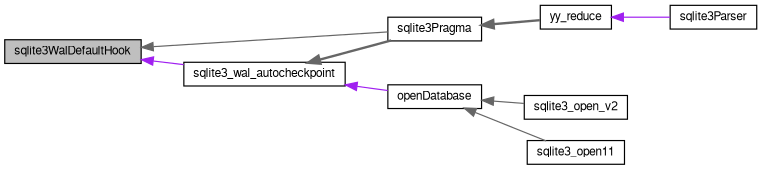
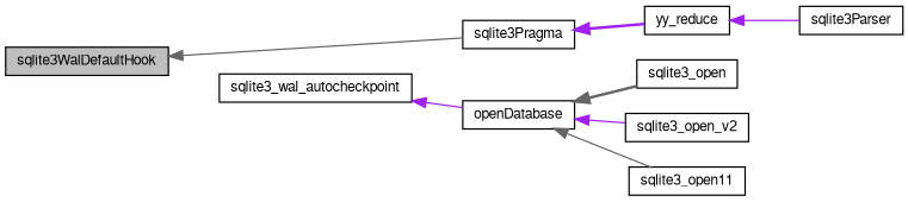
  digraph {
    rankdir=LR
    node [color=black fillcolor=white fontname=FreeSans fontsize=10 shape=record style=filled]
    edge [color=gray40 dir=back fontname=FreeSans fontsize=10 labelfontname=FreeSans labelfontsize=10 style=solid]
    n1 [fillcolor=grey75 fontcolor=black height=0.2 label=sqlite3WalDefaultHook width=0.4]
    n2 [height=0.2 label=sqlite3Pragma width=0.4]
    n3 [height=0.2 label=sqlite3_wal_autocheckpoint width=0.4]
    n4 [height=0.2 label=yy_reduce width=0.4]
    n5 [height=0.2 label=openDatabase width=0.4]
    n6 [height=0.2 label=sqlite3Parser width=0.4]
+   n7 [height=0.2 label=sqlite3_open width=0.4]
    n8 [height=0.2 label=sqlite3_open_v2 width=0.4]
    n9 [height=0.2 label=sqlite3_open11 width=0.4]
    n1 -> n2
-   n1 -> n3 [color=purple]
-   n2 -> n4 [style=bold]
-   n3 -> n2 [style=bold]
+   n2 -> n4 [color=purple style=bold]
    n3 -> n5 [color=purple]
    n4 -> n6 [color=purple]
-   n5 -> n8
+   n5 -> n7 [style=bold]
+   n5 -> n8 [color=purple]
    n5 -> n9
  }
